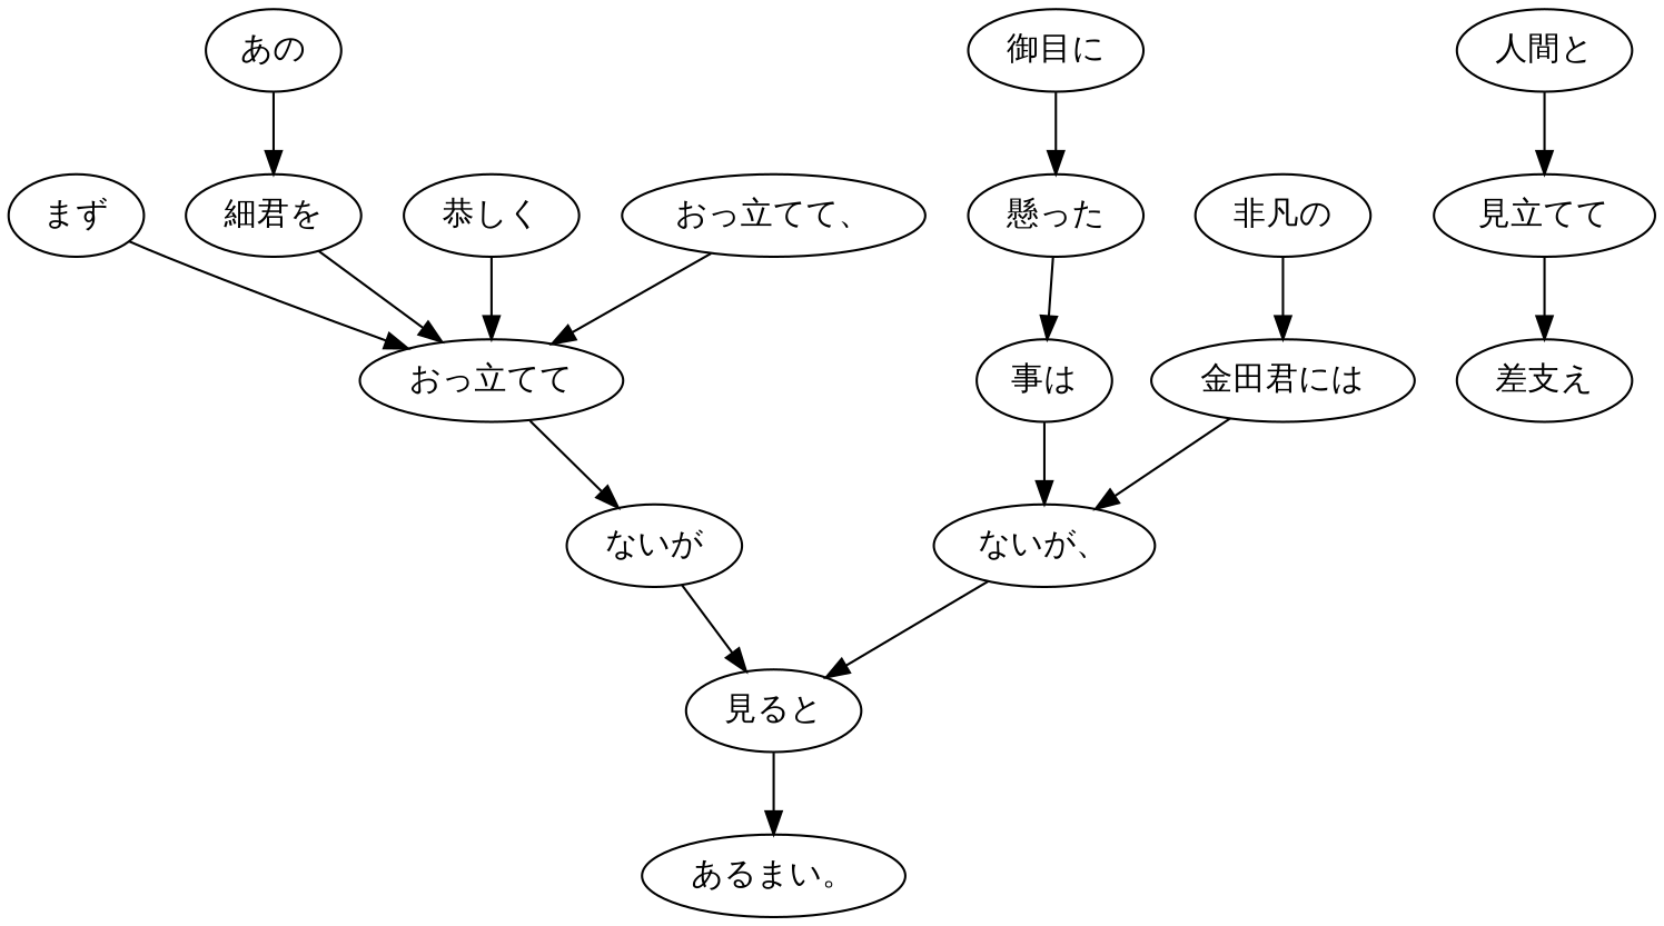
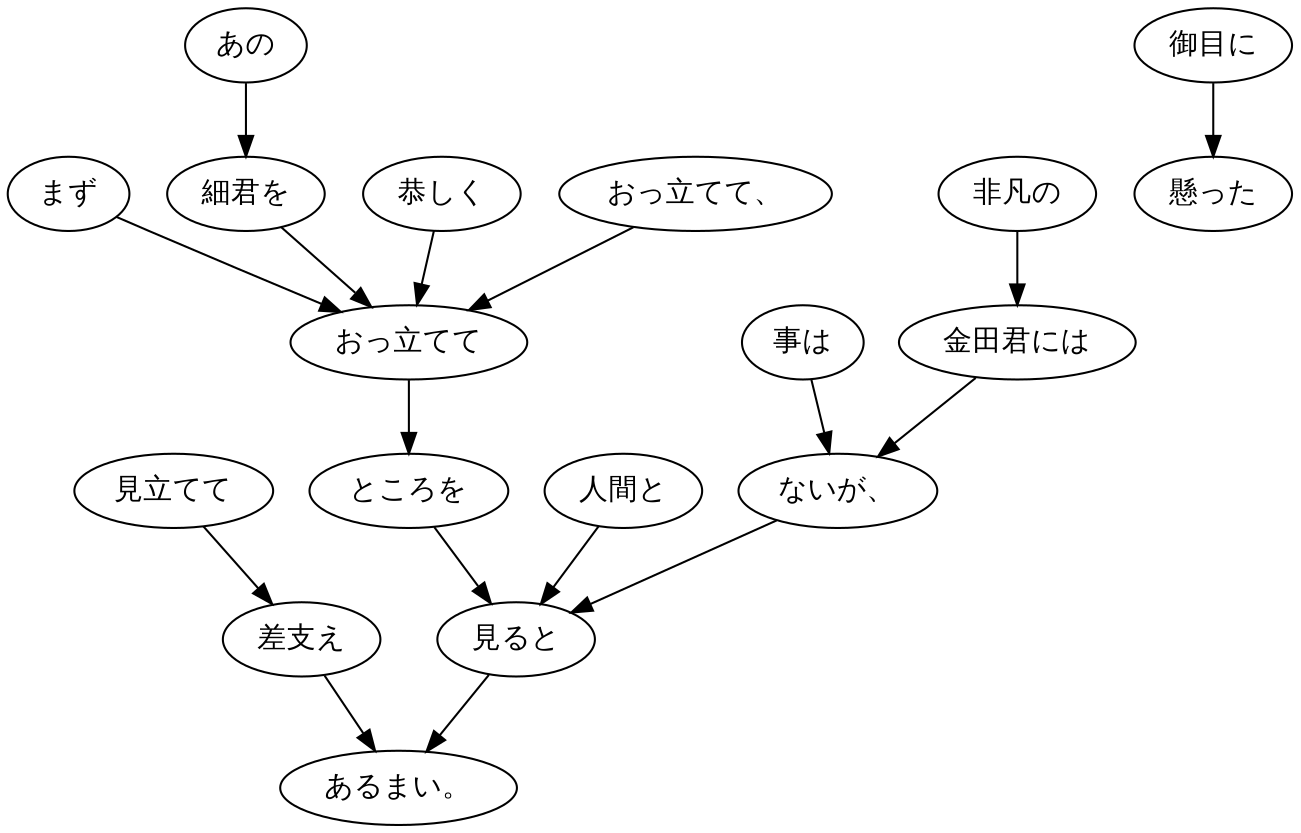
  digraph {
    n1 [label="金田君には"]
    n2 [label="ないが、"]
    n3 [label="見ると"]
    n4 [label="御目に"]
    n5 [label="懸った"]
    n6 [label="事は"]
    n7 [label="あるまい。"]
    n8 [label="まず"]
    n9 [label="おっ立てて"]
-   n10 [label="ないが"]
+   n10 [label="ところを"]
    n11 [label="あの"]
    n12 [label="細君を"]
    n13 [label="恭しく"]
    n14 [label="おっ立てて、"]
    n15 [label="非凡の"]
    n16 [label="人間と"]
    n17 [label="見立てて"]
    n18 [label="差支え"]
    n1 -> n2
    n2 -> n3
    n3 -> n7
    n4 -> n5
-   n5 -> n6
    n6 -> n2
    n8 -> n9
    n9 -> n10
    n10 -> n3
    n11 -> n12
    n12 -> n9
    n13 -> n9
    n14 -> n9
    n15 -> n1
-   n16 -> n17
+   n16 -> n3
    n17 -> n18
+   n18 -> n7
  }
